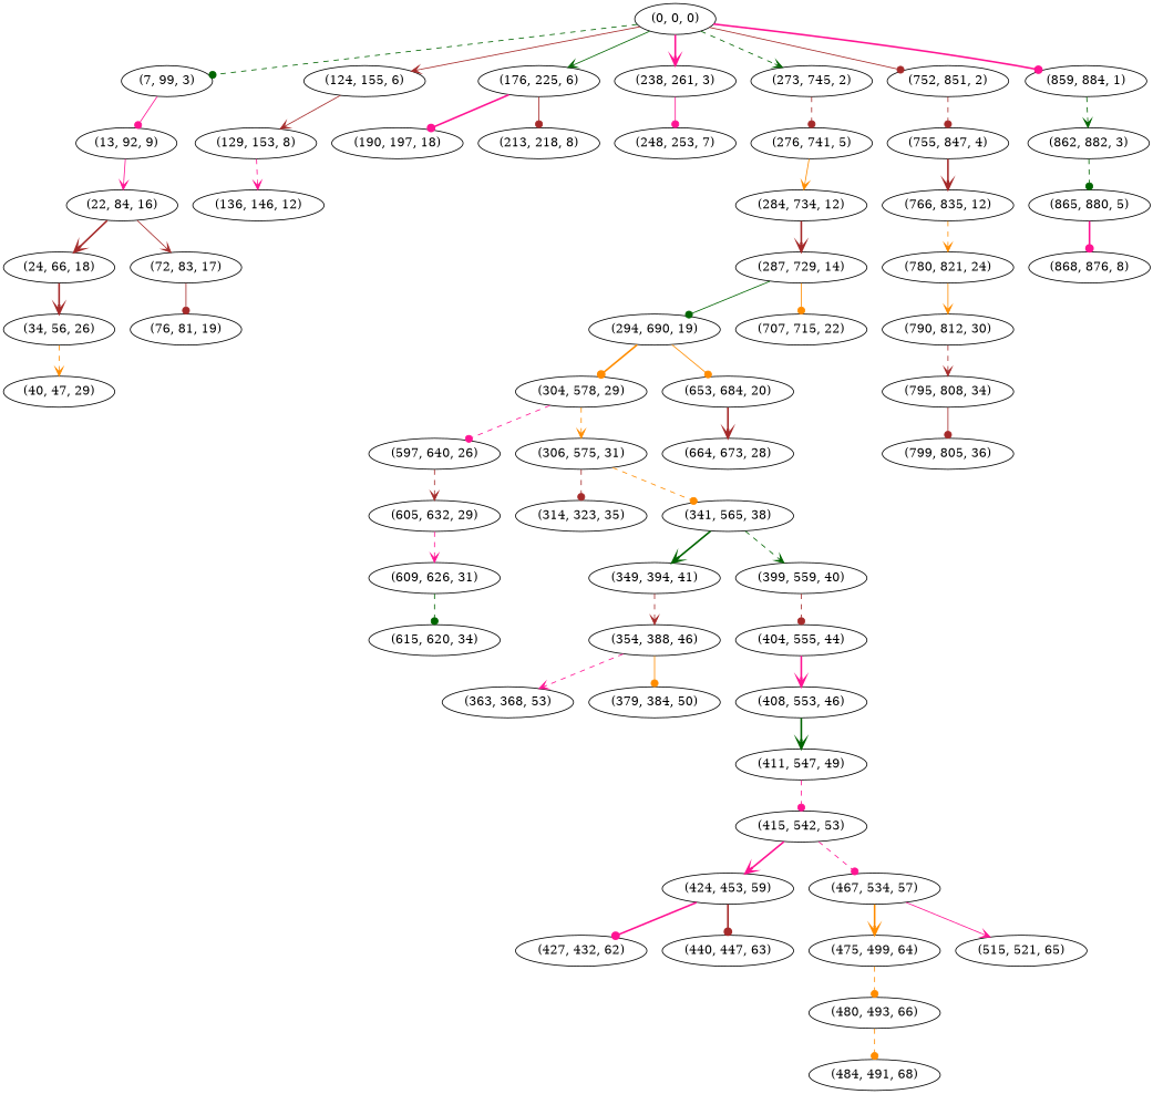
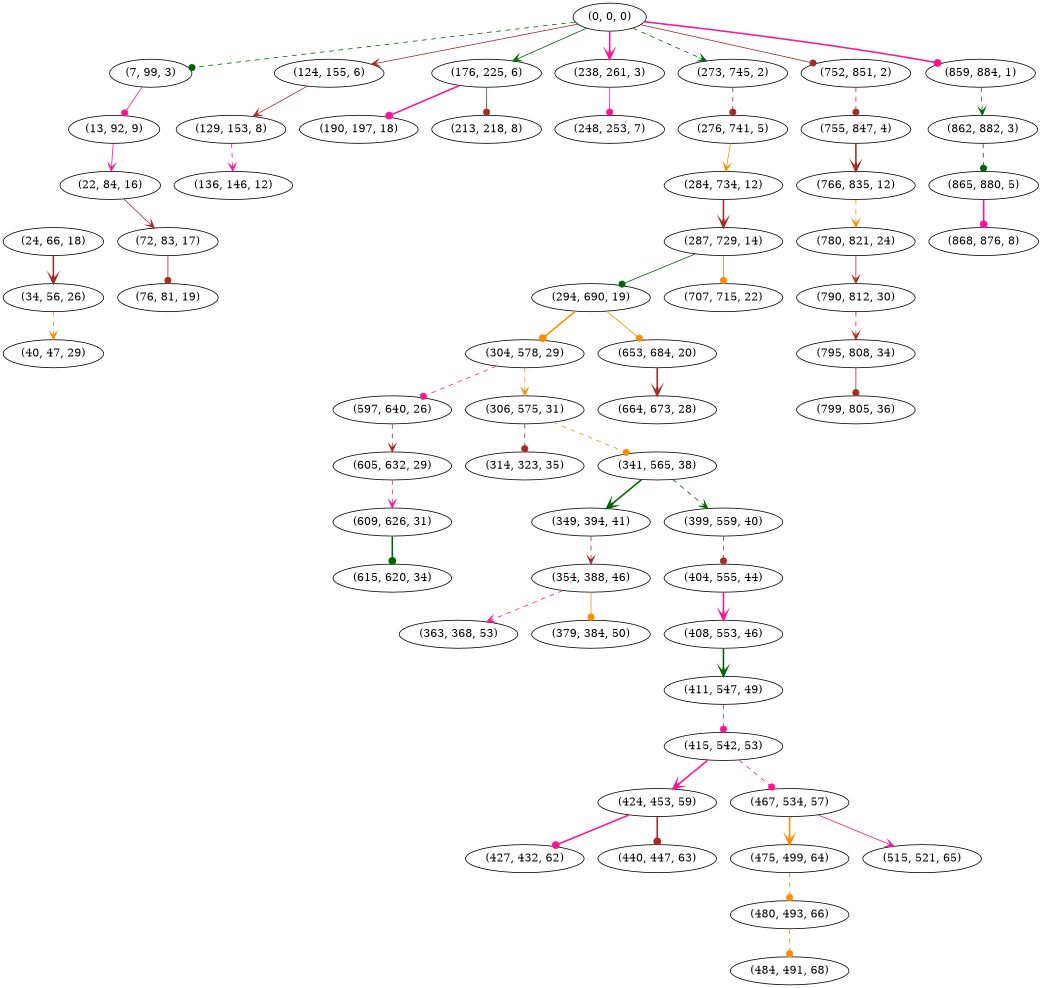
  digraph {
    edge [arrowhead=vee color=brown style=dashed]
    "(0, 0, 0)"
    "(7, 99, 3)"
    "(124, 155, 6)"
    "(176, 225, 6)"
    "(238, 261, 3)"
    "(273, 745, 2)"
    "(752, 851, 2)"
    "(859, 884, 1)"
    "(13, 92, 9)"
    "(129, 153, 8)"
    "(190, 197, 18)"
    "(213, 218, 8)"
    "(248, 253, 7)"
    "(276, 741, 5)"
    "(755, 847, 4)"
    "(862, 882, 3)"
    "(22, 84, 16)"
    "(24, 66, 18)"
    "(72, 83, 17)"
    "(34, 56, 26)"
    "(76, 81, 19)"
    "(40, 47, 29)"
    "(136, 146, 12)"
    "(284, 734, 12)"
    "(287, 729, 14)"
    "(294, 690, 19)"
    "(707, 715, 22)"
    "(304, 578, 29)"
    "(653, 684, 20)"
    "(597, 640, 26)"
    "(306, 575, 31)"
    "(605, 632, 29)"
    "(664, 673, 28)"
    "(314, 323, 35)"
    "(341, 565, 38)"
    "(349, 394, 41)"
    "(399, 559, 40)"
    "(354, 388, 46)"
    "(404, 555, 44)"
    "(363, 368, 53)"
    "(379, 384, 50)"
    "(408, 553, 46)"
    "(411, 547, 49)"
    "(415, 542, 53)"
    "(424, 453, 59)"
    "(467, 534, 57)"
    "(427, 432, 62)"
    "(440, 447, 63)"
    "(475, 499, 64)"
    "(515, 521, 65)"
    "(480, 493, 66)"
    "(484, 491, 68)"
    "(609, 626, 31)"
    "(615, 620, 34)"
    "(766, 835, 12)"
    "(780, 821, 24)"
    "(790, 812, 30)"
    "(795, 808, 34)"
    "(799, 805, 36)"
    "(865, 880, 5)"
    "(868, 876, 8)"
    "(0, 0, 0)" -> "(7, 99, 3)" [arrowhead=dot color=darkgreen]
    "(0, 0, 0)" -> "(124, 155, 6)" [style=solid]
    "(0, 0, 0)" -> "(176, 225, 6)" [color=darkgreen style=solid]
    "(0, 0, 0)" -> "(238, 261, 3)" [color=deeppink style=bold]
    "(0, 0, 0)" -> "(273, 745, 2)" [color=darkgreen]
    "(0, 0, 0)" -> "(752, 851, 2)" [arrowhead=dot style=solid]
    "(0, 0, 0)" -> "(859, 884, 1)" [arrowhead=dot color=deeppink style=bold]
    "(7, 99, 3)" -> "(13, 92, 9)" [arrowhead=dot color=deeppink style=solid]
    "(124, 155, 6)" -> "(129, 153, 8)" [style=solid]
    "(176, 225, 6)" -> "(190, 197, 18)" [arrowhead=dot color=deeppink style=bold]
    "(176, 225, 6)" -> "(213, 218, 8)" [arrowhead=dot style=solid]
    "(238, 261, 3)" -> "(248, 253, 7)" [arrowhead=dot color=deeppink style=solid]
    "(273, 745, 2)" -> "(276, 741, 5)" [arrowhead=dot]
    "(752, 851, 2)" -> "(755, 847, 4)" [arrowhead=dot]
    "(859, 884, 1)" -> "(862, 882, 3)" [color=darkgreen]
    "(13, 92, 9)" -> "(22, 84, 16)" [color=deeppink style=solid]
    "(129, 153, 8)" -> "(136, 146, 12)" [color=deeppink]
    "(276, 741, 5)" -> "(284, 734, 12)" [color=darkorange style=solid]
    "(755, 847, 4)" -> "(766, 835, 12)" [style=bold]
    "(862, 882, 3)" -> "(865, 880, 5)" [arrowhead=dot color=darkgreen]
-   "(22, 84, 16)" -> "(24, 66, 18)" [style=bold]
    "(22, 84, 16)" -> "(72, 83, 17)" [style=solid]
    "(24, 66, 18)" -> "(34, 56, 26)" [style=bold]
    "(72, 83, 17)" -> "(76, 81, 19)" [arrowhead=dot style=solid]
    "(34, 56, 26)" -> "(40, 47, 29)" [color=darkorange]
    "(284, 734, 12)" -> "(287, 729, 14)" [style=bold]
    "(287, 729, 14)" -> "(294, 690, 19)" [arrowhead=dot color=darkgreen style=solid]
    "(287, 729, 14)" -> "(707, 715, 22)" [arrowhead=dot color=darkorange style=solid]
    "(294, 690, 19)" -> "(304, 578, 29)" [arrowhead=dot color=darkorange style=bold]
    "(294, 690, 19)" -> "(653, 684, 20)" [arrowhead=dot color=darkorange style=solid]
    "(304, 578, 29)" -> "(597, 640, 26)" [arrowhead=dot color=deeppink]
    "(304, 578, 29)" -> "(306, 575, 31)" [color=darkorange]
    "(653, 684, 20)" -> "(664, 673, 28)" [style=bold]
    "(597, 640, 26)" -> "(605, 632, 29)"
    "(306, 575, 31)" -> "(314, 323, 35)" [arrowhead=dot]
    "(306, 575, 31)" -> "(341, 565, 38)" [arrowhead=dot color=darkorange]
    "(605, 632, 29)" -> "(609, 626, 31)" [color=deeppink]
    "(341, 565, 38)" -> "(349, 394, 41)" [color=darkgreen style=bold]
    "(341, 565, 38)" -> "(399, 559, 40)" [color=darkgreen]
    "(349, 394, 41)" -> "(354, 388, 46)"
    "(399, 559, 40)" -> "(404, 555, 44)" [arrowhead=dot]
    "(354, 388, 46)" -> "(363, 368, 53)" [color=deeppink]
    "(354, 388, 46)" -> "(379, 384, 50)" [arrowhead=dot color=darkorange style=solid]
    "(404, 555, 44)" -> "(408, 553, 46)" [color=deeppink style=bold]
    "(408, 553, 46)" -> "(411, 547, 49)" [color=darkgreen style=bold]
    "(411, 547, 49)" -> "(415, 542, 53)" [arrowhead=dot color=deeppink]
    "(415, 542, 53)" -> "(424, 453, 59)" [color=deeppink style=bold]
    "(415, 542, 53)" -> "(467, 534, 57)" [arrowhead=dot color=deeppink]
    "(424, 453, 59)" -> "(427, 432, 62)" [arrowhead=dot color=deeppink style=bold]
    "(424, 453, 59)" -> "(440, 447, 63)" [arrowhead=dot style=bold]
    "(467, 534, 57)" -> "(475, 499, 64)" [color=darkorange style=bold]
    "(467, 534, 57)" -> "(515, 521, 65)" [color=deeppink style=solid]
    "(475, 499, 64)" -> "(480, 493, 66)" [arrowhead=dot color=darkorange]
    "(480, 493, 66)" -> "(484, 491, 68)" [arrowhead=dot color=darkorange]
-   "(609, 626, 31)" -> "(615, 620, 34)" [arrowhead=dot color=darkgreen]
+   "(609, 626, 31)" -> "(615, 620, 34)" [arrowhead=dot color=darkgreen style=bold]
    "(766, 835, 12)" -> "(780, 821, 24)" [color=darkorange]
-   "(780, 821, 24)" -> "(790, 812, 30)" [color=darkorange style=solid]
+   "(780, 821, 24)" -> "(790, 812, 30)" [style=solid]
    "(790, 812, 30)" -> "(795, 808, 34)"
    "(795, 808, 34)" -> "(799, 805, 36)" [arrowhead=dot style=solid]
    "(865, 880, 5)" -> "(868, 876, 8)" [arrowhead=dot color=deeppink style=bold]
  }
